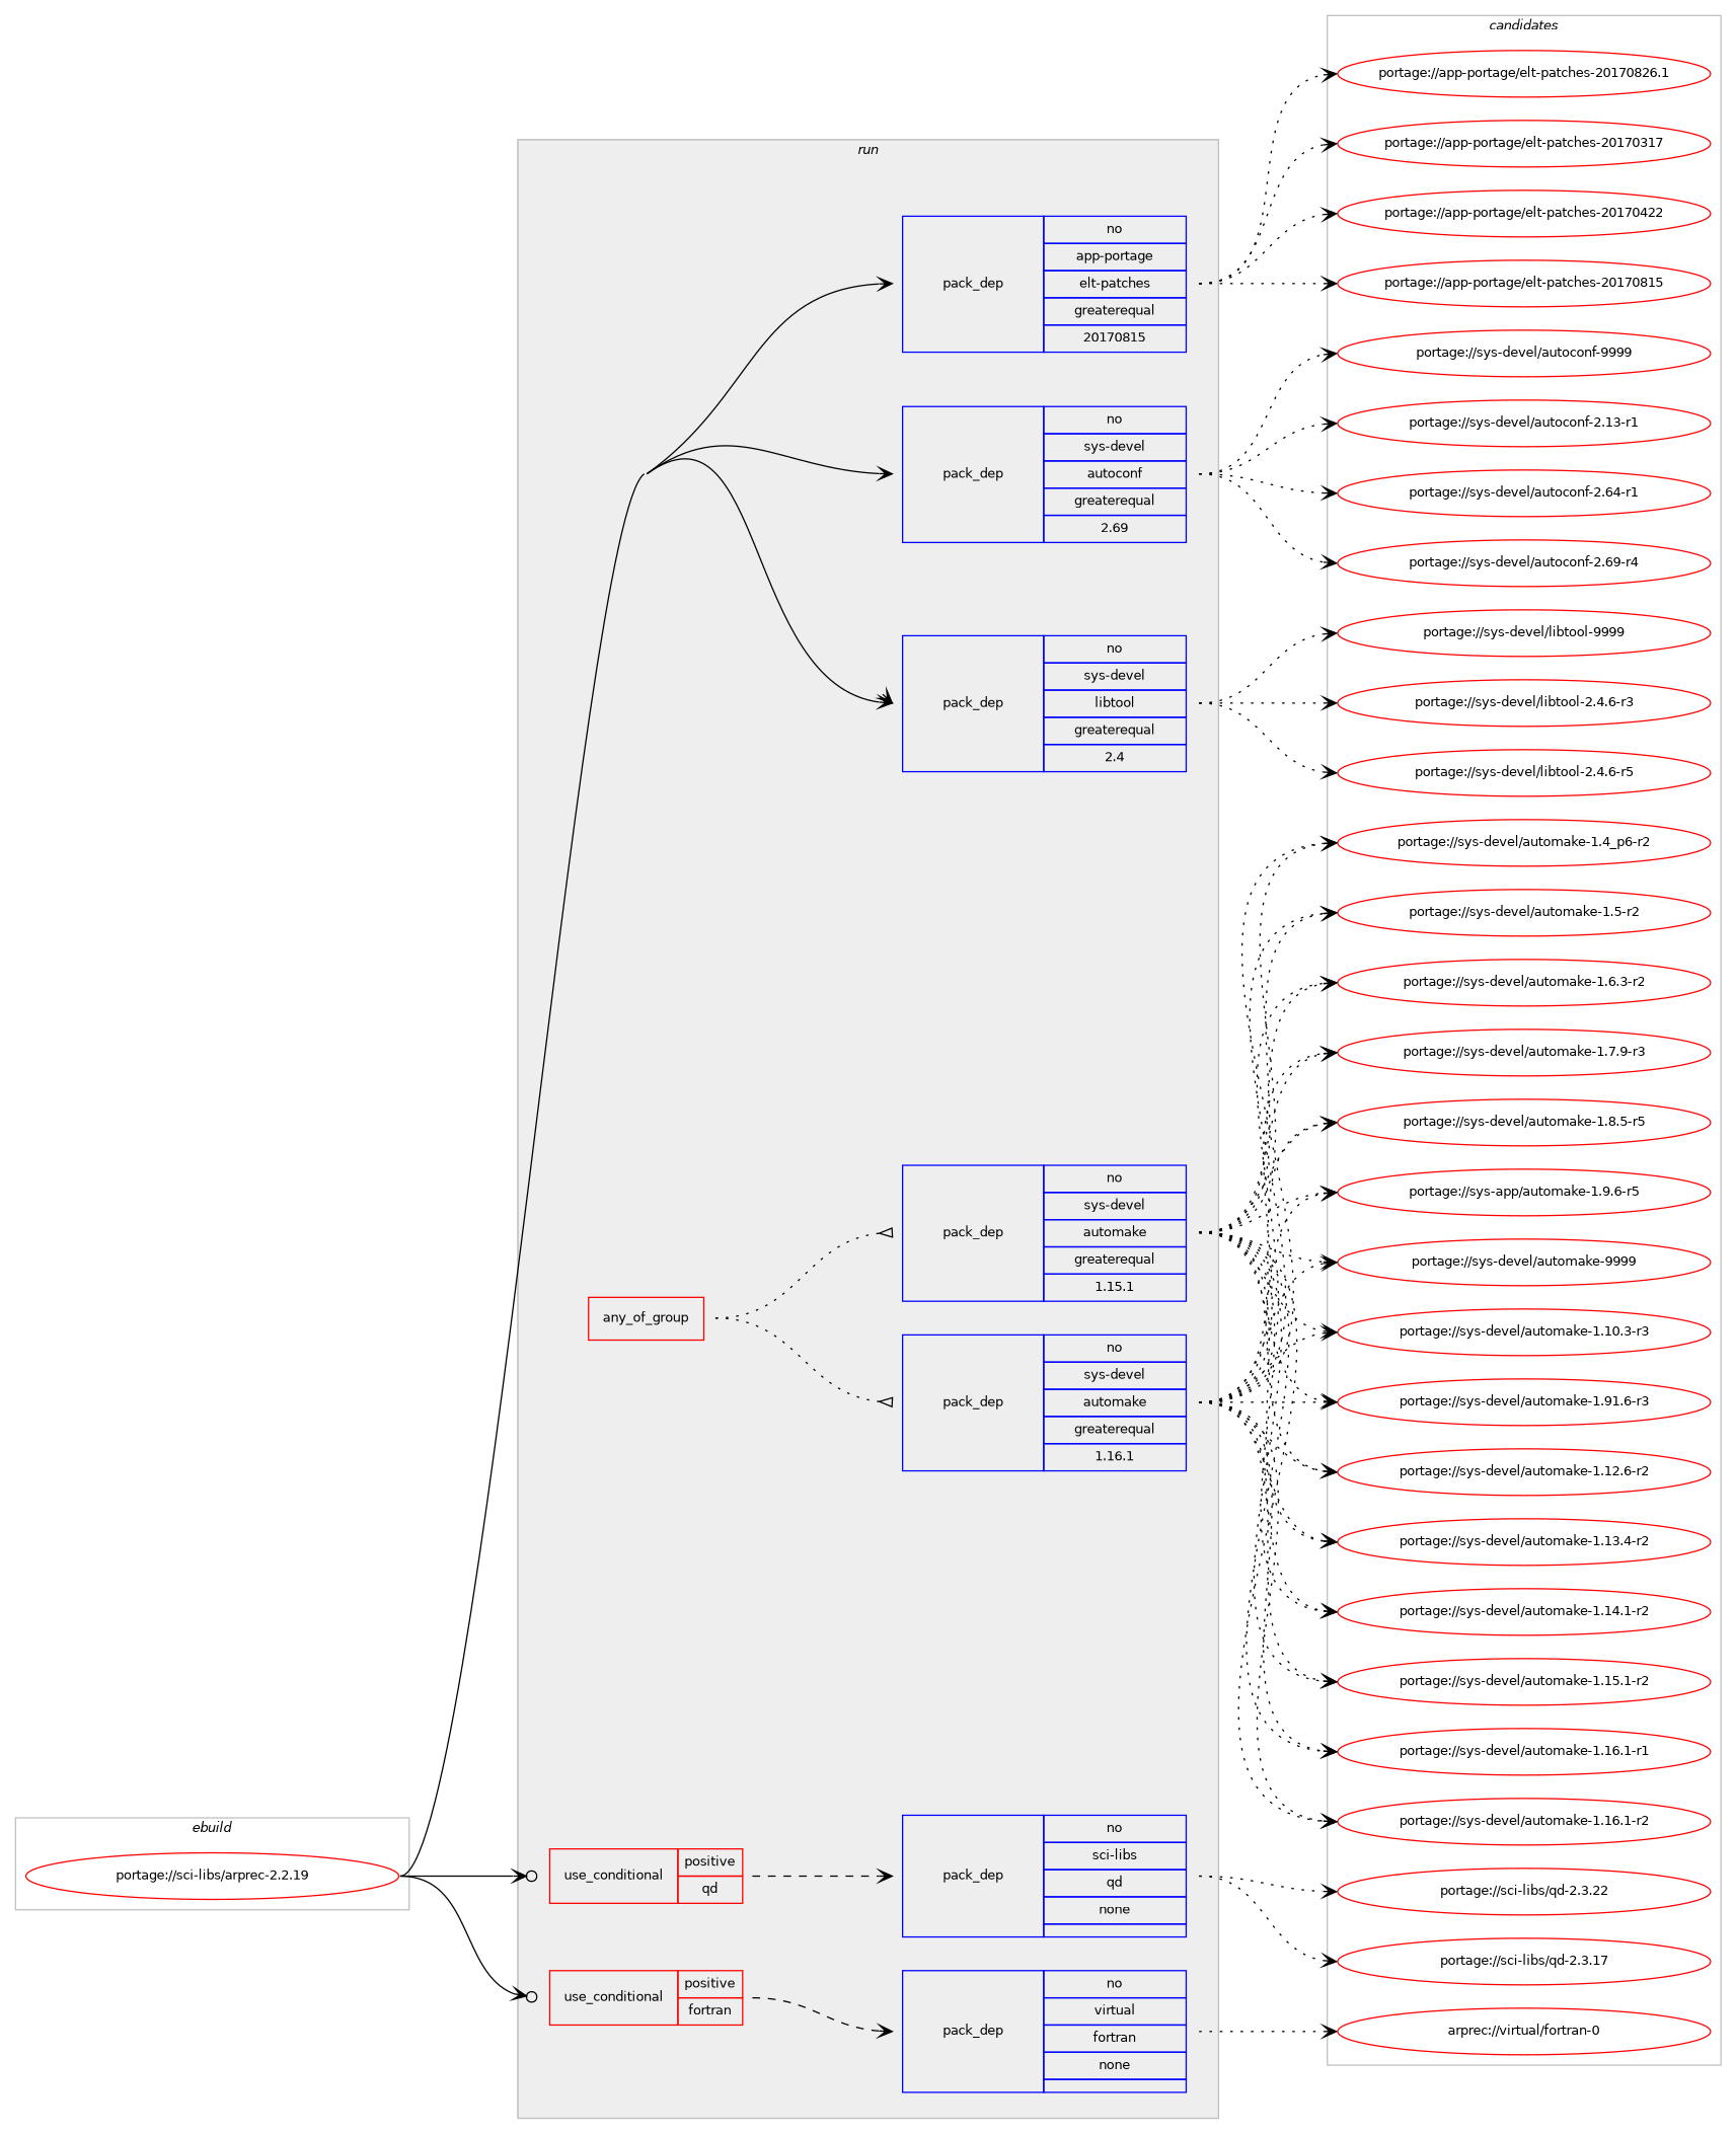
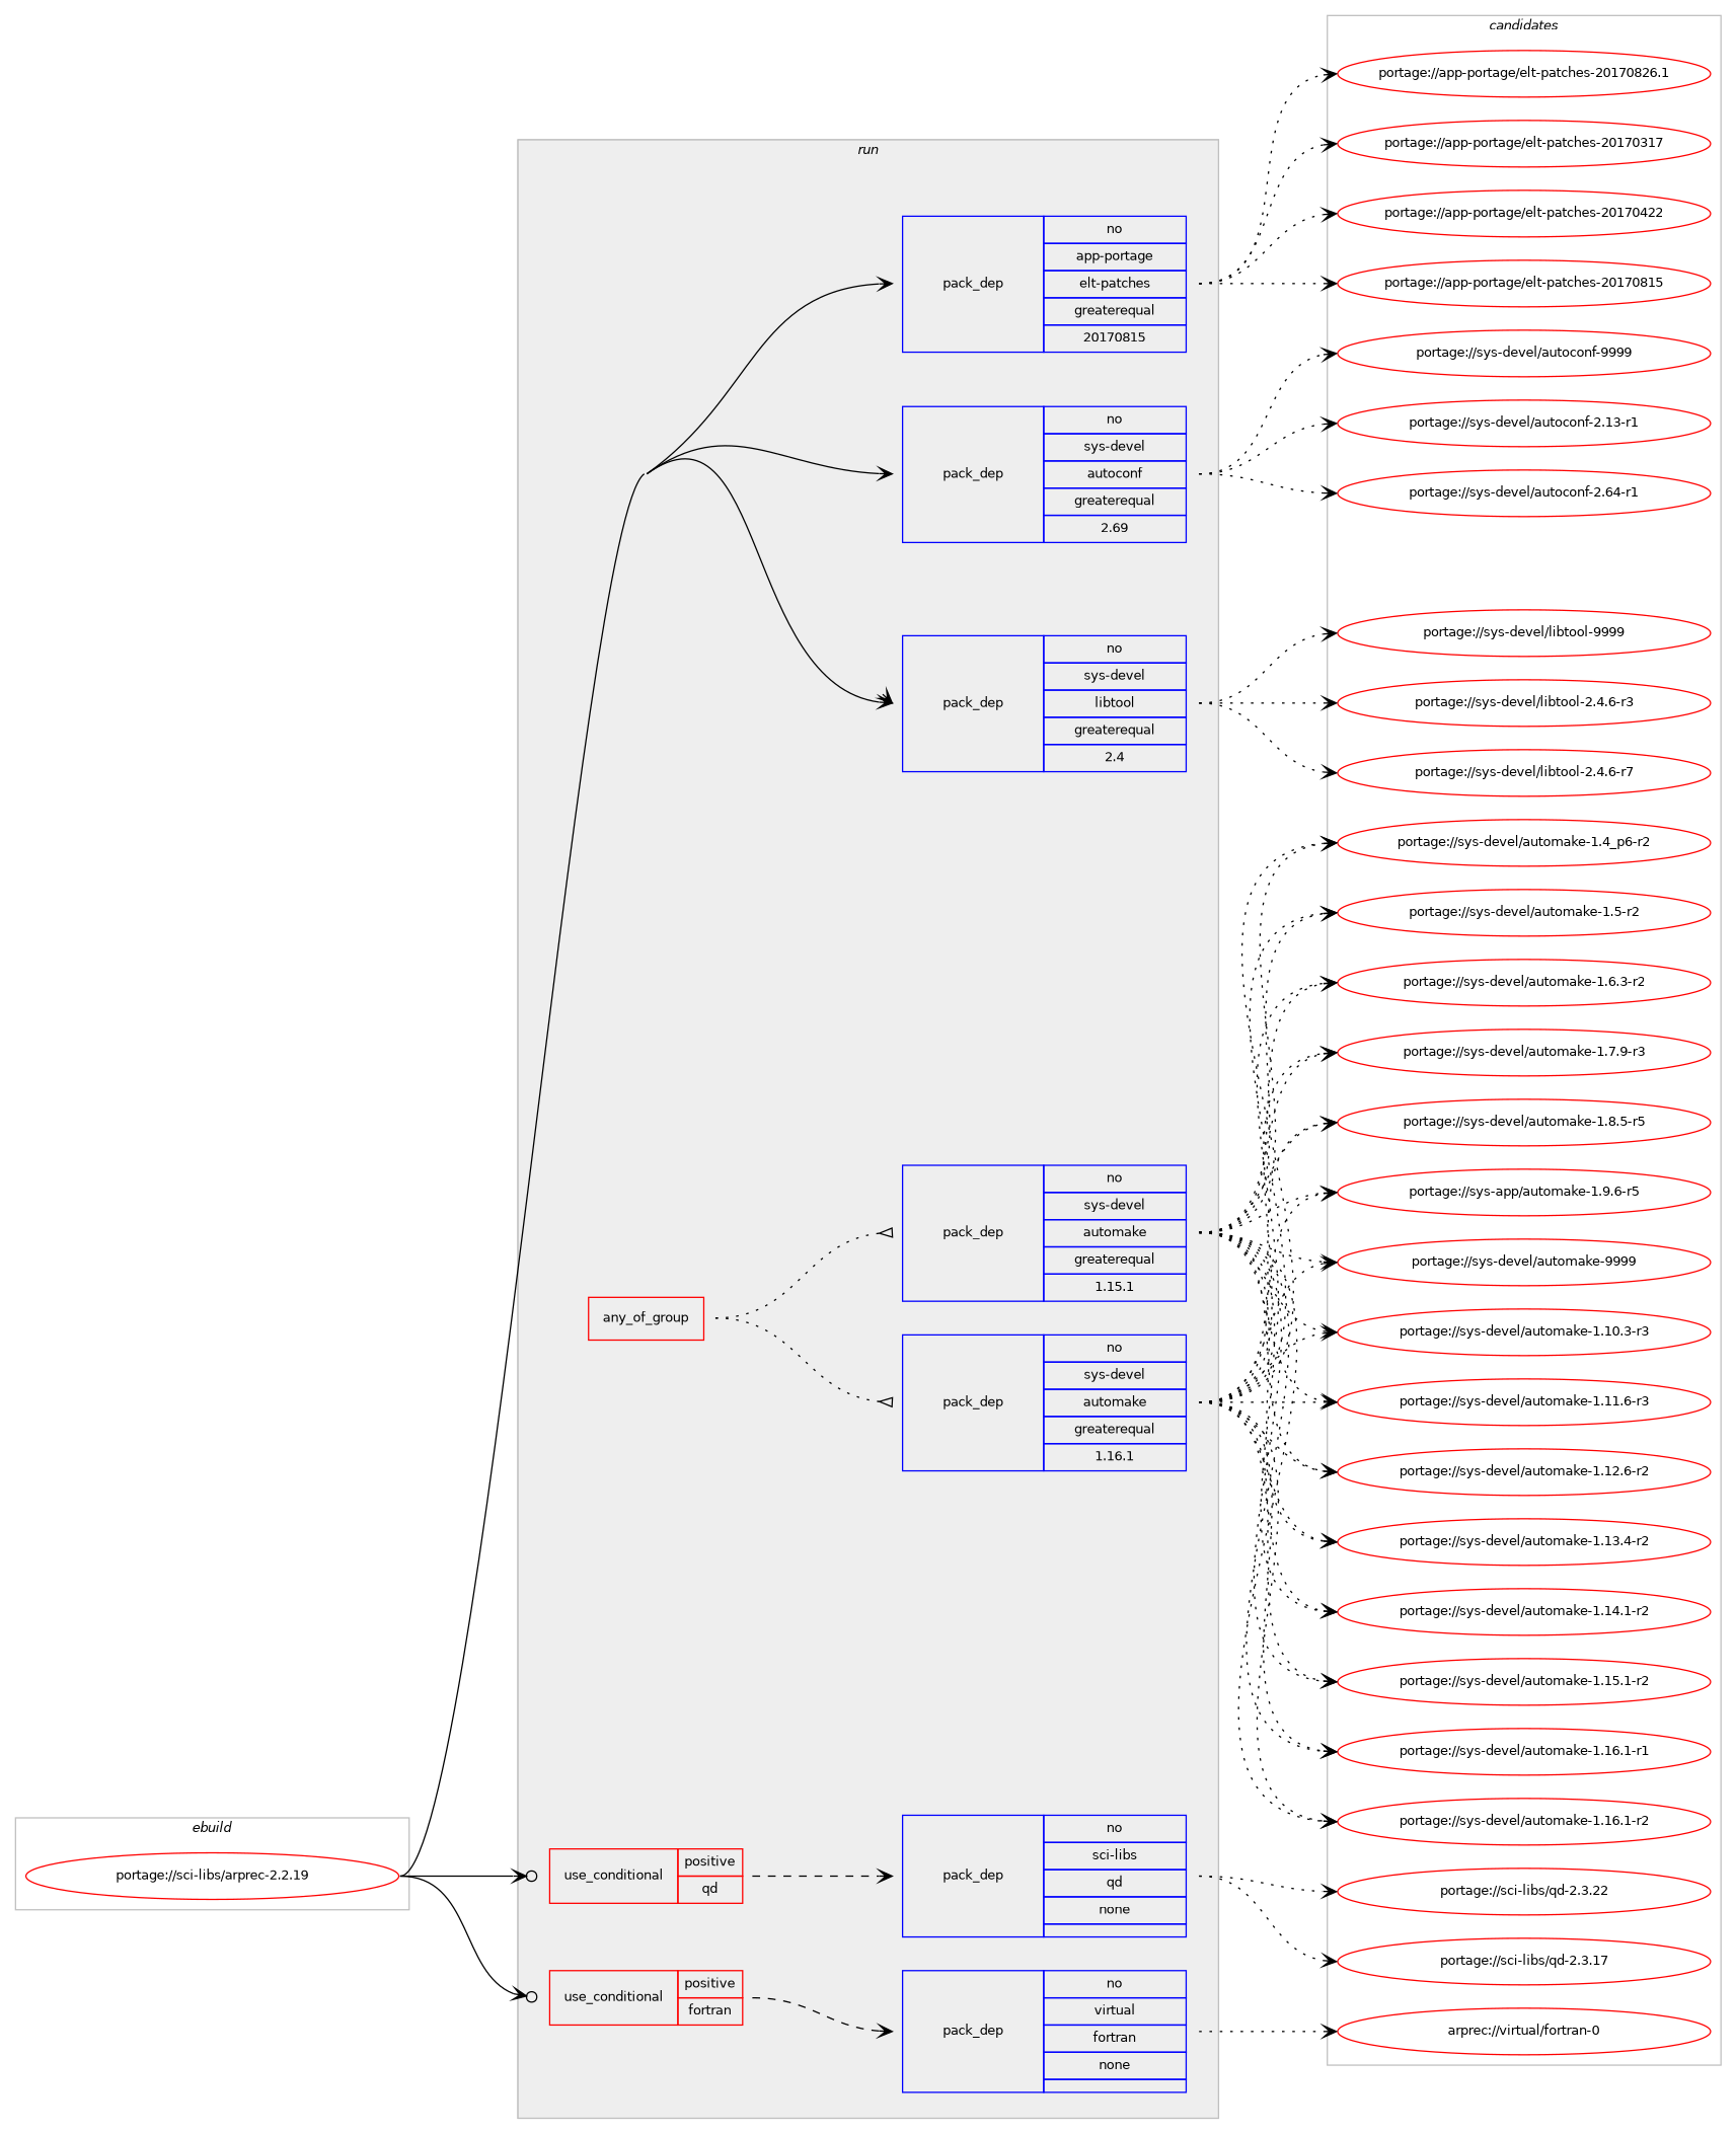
  digraph {
    compound=true
    concentrate=true
    fontname=Helvetica
    fontsize=10
    newrank=true
    rankdir=LR
    ranksep=1.5
    node [color=red fontname=Helvetica fontsize=10]
    edge [arrowhead=vee headport=w style=dotted tailport=e weight=100]
    n1 [label="portage://sci-libs/arprec-2.2.19" width=4]
    n2 [color=blue label=<<TABLE BORDER="0" CELLBORDER="1" CELLSPACING="0" CELLPADDING="4" WIDTH="220"><TR><TD ROWSPAN="6" CELLPADDING="30">pack_dep</TD></TR><TR><TD WIDTH="110">no</TD></TR><TR><TD>sys-devel</TD></TR><TR><TD>automake</TD></TR><TR><TD>greaterequal</TD></TR><TR><TD>1.16.1</TD></TR></TABLE>> shape=none]
    n3 [color=blue label=<<TABLE BORDER="0" CELLBORDER="1" CELLSPACING="0" CELLPADDING="4" WIDTH="220"><TR><TD ROWSPAN="6" CELLPADDING="30">pack_dep</TD></TR><TR><TD WIDTH="110">no</TD></TR><TR><TD>sys-devel</TD></TR><TR><TD>automake</TD></TR><TR><TD>greaterequal</TD></TR><TR><TD>1.15.1</TD></TR></TABLE>> shape=none]
    n4 [label=<<TABLE BORDER="0" CELLBORDER="1" CELLSPACING="0" CELLPADDING="4"><TR><TD CELLPADDING="10">any_of_group</TD></TR></TABLE>> shape=none]
    n5 [color=blue label=<<TABLE BORDER="0" CELLBORDER="1" CELLSPACING="0" CELLPADDING="4" WIDTH="220"><TR><TD ROWSPAN="6" CELLPADDING="30">pack_dep</TD></TR><TR><TD WIDTH="110">no</TD></TR><TR><TD>app-portage</TD></TR><TR><TD>elt-patches</TD></TR><TR><TD>greaterequal</TD></TR><TR><TD>20170815</TD></TR></TABLE>> shape=none]
    n6 [color=blue label=<<TABLE BORDER="0" CELLBORDER="1" CELLSPACING="0" CELLPADDING="4" WIDTH="220"><TR><TD ROWSPAN="6" CELLPADDING="30">pack_dep</TD></TR><TR><TD WIDTH="110">no</TD></TR><TR><TD>sys-devel</TD></TR><TR><TD>autoconf</TD></TR><TR><TD>greaterequal</TD></TR><TR><TD>2.69</TD></TR></TABLE>> shape=none]
    n7 [color=blue label=<<TABLE BORDER="0" CELLBORDER="1" CELLSPACING="0" CELLPADDING="4" WIDTH="220"><TR><TD ROWSPAN="6" CELLPADDING="30">pack_dep</TD></TR><TR><TD WIDTH="110">no</TD></TR><TR><TD>sys-devel</TD></TR><TR><TD>libtool</TD></TR><TR><TD>greaterequal</TD></TR><TR><TD>2.4</TD></TR></TABLE>> shape=none]
    n8 [color=blue label=<<TABLE BORDER="0" CELLBORDER="1" CELLSPACING="0" CELLPADDING="4" WIDTH="220"><TR><TD ROWSPAN="6" CELLPADDING="30">pack_dep</TD></TR><TR><TD WIDTH="110">no</TD></TR><TR><TD>sci-libs</TD></TR><TR><TD>qd</TD></TR><TR><TD>none</TD></TR><TR><TD></TD></TR></TABLE>> shape=none]
    n9 [label=<<TABLE BORDER="0" CELLBORDER="1" CELLSPACING="0" CELLPADDING="4"><TR><TD ROWSPAN="3" CELLPADDING="10">use_conditional</TD></TR><TR><TD>positive</TD></TR><TR><TD>qd</TD></TR></TABLE>> shape=none]
    n10 [color=blue label=<<TABLE BORDER="0" CELLBORDER="1" CELLSPACING="0" CELLPADDING="4" WIDTH="220"><TR><TD ROWSPAN="6" CELLPADDING="30">pack_dep</TD></TR><TR><TD WIDTH="110">no</TD></TR><TR><TD>virtual</TD></TR><TR><TD>fortran</TD></TR><TR><TD>none</TD></TR><TR><TD></TD></TR></TABLE>> shape=none]
    n11 [label=<<TABLE BORDER="0" CELLBORDER="1" CELLSPACING="0" CELLPADDING="4"><TR><TD ROWSPAN="3" CELLPADDING="10">use_conditional</TD></TR><TR><TD>positive</TD></TR><TR><TD>fortran</TD></TR></TABLE>> shape=none]
    n12 [label="portage://sys-devel/automake-1.10.3-r3" width=4]
-   n13 [label="portage://sys-devel/automake-1.91.6-r3" width=4]
+   n13 [label="portage://sys-devel/automake-1.11.6-r3" width=4]
    n14 [label="portage://sys-devel/automake-1.12.6-r2" width=4]
    n15 [label="portage://sys-devel/automake-1.13.4-r2" width=4]
    n16 [label="portage://sys-devel/automake-1.14.1-r2" width=4]
    n17 [label="portage://sys-devel/automake-1.15.1-r2" width=4]
    n18 [label="portage://sys-devel/automake-1.16.1-r1" width=4]
    n19 [label="portage://sys-devel/automake-1.16.1-r2" width=4]
    n20 [label="portage://sys-devel/automake-1.4_p6-r2" width=4]
    n21 [label="portage://sys-devel/automake-1.5-r2" width=4]
    n22 [label="portage://sys-devel/automake-1.6.3-r2" width=4]
    n23 [label="portage://sys-devel/automake-1.7.9-r3" width=4]
    n24 [label="portage://sys-devel/automake-1.8.5-r5" width=4]
    n25 [label="portage://sys-app/automake-1.9.6-r5" width=4]
    n26 [label="portage://sys-devel/automake-9999" width=4]
    n27 [label="portage://app-portage/elt-patches-20170317" width=4]
    n28 [label="portage://app-portage/elt-patches-20170422" width=4]
    n29 [label="portage://app-portage/elt-patches-20170815" width=4]
    n30 [label="portage://app-portage/elt-patches-20170826.1" width=4]
    n31 [label="portage://sys-devel/autoconf-2.13-r1" width=4]
    n32 [label="portage://sys-devel/autoconf-2.64-r1" width=4]
-   n33 [label="portage://sys-devel/autoconf-2.69-r4" width=4]
    n34 [label="portage://sys-devel/autoconf-9999" width=4]
    n35 [label="portage://sys-devel/libtool-2.4.6-r3" width=4]
-   n36 [label="portage://sys-devel/libtool-2.4.6-r5" width=4]
+   n36 [label="portage://sys-devel/libtool-2.4.6-r7" width=4]
    n37 [label="portage://sys-devel/libtool-9999" width=4]
    n38 [label="arprec://virtual/fortran-0" width=4]
    n39 [label="portage://sci-libs/qd-2.3.17" width=4]
    n40 [label="portage://sci-libs/qd-2.3.22" width=4]
    subgraph cluster_1 {
      color=gray
      label=<<i>ebuild</i>>
      rank=same
      n1
    }
    subgraph cluster_2 {
      color=gray
      label=<<i>dependencies</i>>
      subgraph cluster_3 {
        color=gray
        fillcolor="#eeeeee"
        label=<<i>compile</i>>
        style=filled
        subgraph sub_4 {
          color=gray
          fillcolor="#eeeeee"
          label=<<i>compile</i>>
          style=filled
          n4
          subgraph sub_5 {
            color=gray
            fillcolor="#eeeeee"
            label=<<i>compile</i>>
            style=filled
            n2
          }
          subgraph sub_6 {
            color=gray
            fillcolor="#eeeeee"
            label=<<i>compile</i>>
            style=filled
            n3
          }
        }
        subgraph sub_7 {
          color=gray
          fillcolor="#eeeeee"
          label=<<i>compile</i>>
          style=filled
          n5
        }
        subgraph sub_8 {
          color=gray
          fillcolor="#eeeeee"
          label=<<i>compile</i>>
          style=filled
          n6
        }
        subgraph sub_9 {
          color=gray
          fillcolor="#eeeeee"
          label=<<i>compile</i>>
          style=filled
          n7
        }
      }
      subgraph cluster_10 {
        color=gray
        fillcolor="#eeeeee"
        label=<<i>compile and run</i>>
        style=filled
        subgraph sub_11 {
          color=gray
          fillcolor="#eeeeee"
          label=<<i>compile and run</i>>
          style=filled
          n9
          subgraph sub_12 {
            color=gray
            fillcolor="#eeeeee"
            label=<<i>compile and run</i>>
            style=filled
            n8
          }
        }
        subgraph sub_13 {
          color=gray
          fillcolor="#eeeeee"
          label=<<i>compile and run</i>>
          style=filled
          n11
          subgraph sub_14 {
            color=gray
            fillcolor="#eeeeee"
            label=<<i>compile and run</i>>
            style=filled
            n10
          }
        }
      }
      subgraph cluster_15 {
        color=gray
        fillcolor="#eeeeee"
        label=<<i>run</i>>
        style=filled
      }
    }
    subgraph cluster_16 {
      color=gray
      label=<<i>candidates</i>>
      rank=same
      subgraph sub_17 {
        color=black
        label=<<i>candidates</i>>
        nodesep=1
        rank=same
        n12
        n13
        n14
        n15
        n16
        n17
        n18
        n19
        n20
        n21
        n22
        n23
        n24
        n25
        n26
      }
      subgraph sub_18 {
        color=black
        label=<<i>candidates</i>>
        nodesep=1
        rank=same
        n12
        n13
        n14
        n15
        n16
        n17
        n18
        n19
        n20
        n21
        n22
        n23
        n24
        n25
        n26
      }
      subgraph sub_19 {
        color=black
        label=<<i>candidates</i>>
        nodesep=1
        rank=same
        n27
        n28
        n29
        n30
      }
      subgraph sub_20 {
        color=black
        label=<<i>candidates</i>>
        nodesep=1
        rank=same
        n31
        n32
-       n33
        n34
      }
      subgraph sub_21 {
        color=black
        label=<<i>candidates</i>>
        nodesep=1
        rank=same
        n35
        n36
        n37
      }
      subgraph sub_22 {
        color=black
        label=<<i>candidates</i>>
        nodesep=1
        rank=same
        n38
      }
      subgraph sub_23 {
        color=black
        label=<<i>candidates</i>>
        nodesep=1
        rank=same
        n39
        n40
      }
    }
    n1 -> n5 [style=solid weight=20]
    n1 -> n6 [style=solid weight=20]
    n1 -> n7 [style=solid weight=20]
    n1 -> n9 [arrowhead=odotvee style=solid weight=20]
    n1 -> n11 [arrowhead=odotvee style=solid weight=20]
    n2 -> n12
    n2 -> n13
    n2 -> n14
    n2 -> n15
    n2 -> n16
    n2 -> n17
    n2 -> n18
    n2 -> n19
    n2 -> n20
    n2 -> n21
    n2 -> n22
    n2 -> n23
    n2 -> n24
    n2 -> n25
    n2 -> n26
    n3 -> n12
    n3 -> n13
    n3 -> n14
    n3 -> n15
    n3 -> n16
    n3 -> n17
    n3 -> n18
    n3 -> n19
    n3 -> n20
    n3 -> n21
    n3 -> n22
    n3 -> n23
    n3 -> n24
    n3 -> n25
    n3 -> n26
    n4 -> n2 [arrowhead=oinv weight=20]
    n4 -> n3 [arrowhead=oinv weight=20]
    n5 -> n27
    n5 -> n28
    n5 -> n29
    n5 -> n30
    n6 -> n31
    n6 -> n32
-   n6 -> n33
    n6 -> n34
    n7 -> n35
    n7 -> n36
    n7 -> n37
    n8 -> n39
    n8 -> n40
    n9 -> n8 [style=dashed weight=20]
    n10 -> n38
    n11 -> n10 [style=dashed weight=20]
  }
